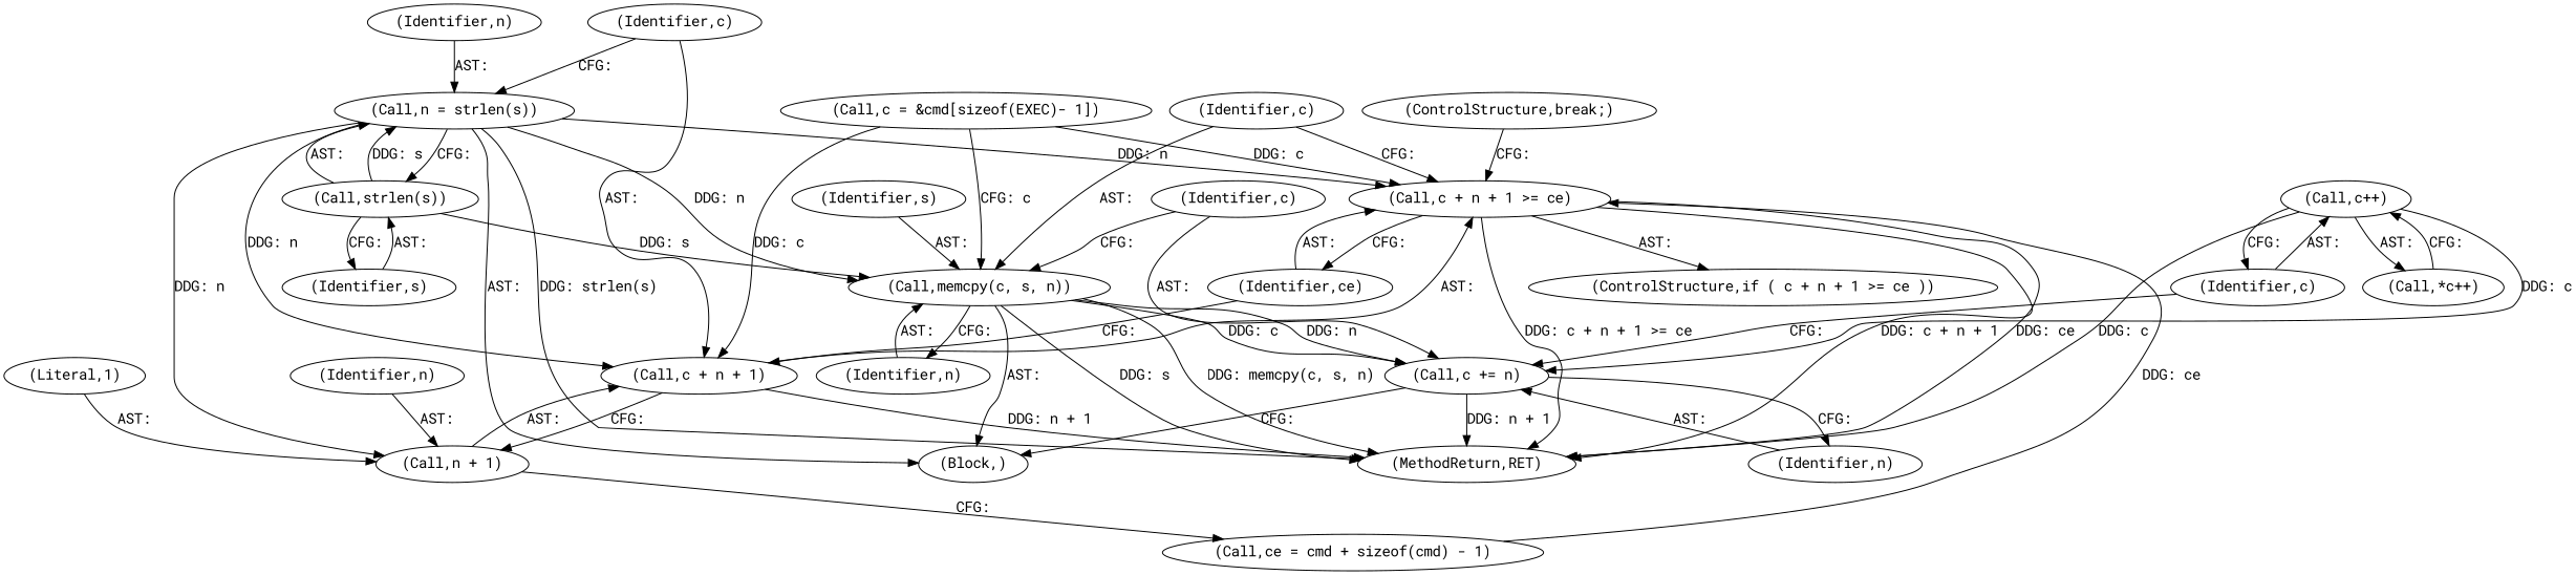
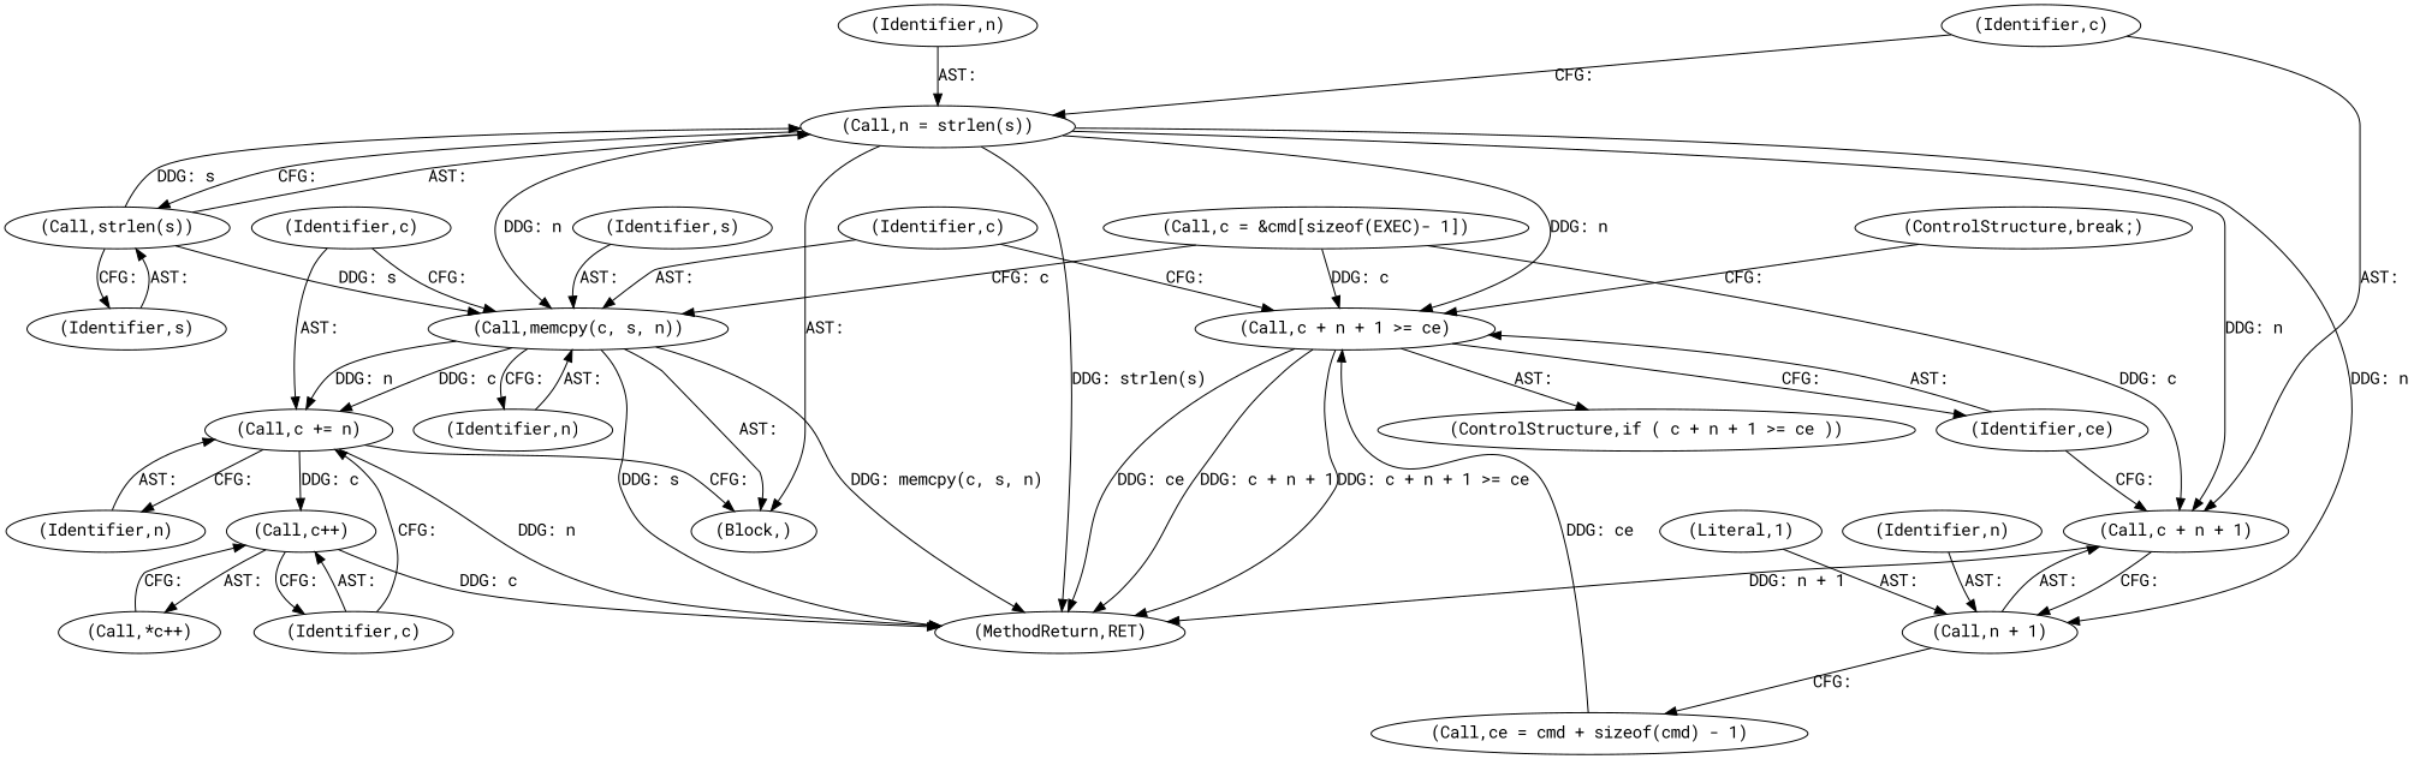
  digraph {
    fontname="Roboto Mono"
    node [fontname="Roboto Mono"]
    edge [fontname="Roboto Mono"]
    n1 [label="(Call,n = strlen(s))"]
    n2 [label="(Call,strlen(s))"]
    n3 [label="(Call,c + n + 1 >= ce)"]
    n4 [label="(Call,c + n + 1)"]
    n5 [label="(Call,n + 1)"]
    n6 [label="(Call,memcpy(c, s, n))"]
    n7 [label="(Block,)"]
    n8 [label="(MethodReturn,RET)"]
    n9 [label="(Identifier,s)"]
    n10 [label="(ControlStructure,if ( c + n + 1 >= ce ))"]
    n11 [label="(Identifier,ce)"]
    n12 [label="(Call,ce = cmd + sizeof(cmd) - 1)"]
    n13 [label="(Call,c += n)"]
    n14 [label="(Identifier,n)"]
    n15 [label="(Literal,1)"]
    n16 [label="(Call,c++)"]
    n17 [label="(Identifier,n)"]
    n18 [label="(Identifier,c)"]
    n19 [label="(Call,*c++)"]
    n20 [label="(Identifier,c)"]
    n21 [label="(Identifier,n)"]
    n22 [label="(Identifier,c)"]
    n23 [label="(Identifier,c)"]
    n24 [label="(Call,c = &cmd[sizeof(EXEC)- 1])"]
    n25 [label="(Identifier,s)"]
    n26 [label="(Identifier,n)"]
    n27 [label="(ControlStructure,break;)"]
    n1 -> n2 [label="CFG: "]
    n1 -> n3 [label="DDG: n"]
    n1 -> n4 [label="DDG: n"]
    n1 -> n5 [label="DDG: n"]
    n1 -> n6 [label="DDG: n"]
    n1 -> n7 [label="AST: "]
    n1 -> n8 [label="DDG: strlen(s)"]
    n2 -> n1 [label="AST: "]
    n2 -> n1 [label="DDG: s"]
    n2 -> n6 [label="DDG: s"]
    n2 -> n9 [label="CFG: "]
    n3 -> n8 [label="DDG: c + n + 1"]
    n3 -> n8 [label="DDG: ce"]
    n3 -> n8 [label="DDG: c + n + 1 >= ce"]
    n3 -> n10 [label="AST: "]
    n3 -> n11 [label="CFG: "]
-   n4 -> n3 [label="AST: "]
    n4 -> n5 [label="CFG: "]
    n4 -> n8 [label="DDG: n + 1"]
    n5 -> n4 [label="AST: "]
    n5 -> n12 [label="CFG: "]
    n6 -> n7 [label="AST: "]
    n6 -> n8 [label="DDG: s"]
    n6 -> n8 [label="DDG: memcpy(c, s, n)"]
    n6 -> n13 [label="DDG: n"]
    n6 -> n13 [label="DDG: c"]
    n6 -> n14 [label="CFG: "]
    n9 -> n2 [label="AST: "]
    n11 -> n3 [label="AST: "]
    n11 -> n4 [label="CFG: "]
    n12 -> n3 [label="DDG: ce"]
    n13 -> n7 [label="CFG: "]
-   n13 -> n8 [label="DDG: n + 1"]
-   n16 -> n13 [label="DDG: c"]
+   n13 -> n8 [label="DDG: n"]
+   n13 -> n16 [label="DDG: c"]
    n13 -> n17 [label="CFG: "]
    n14 -> n6 [label="AST: "]
    n15 -> n5 [label="AST: "]
    n16 -> n8 [label="DDG: c"]
    n16 -> n18 [label="CFG: "]
    n16 -> n19 [label="AST: "]
    n17 -> n13 [label="AST: "]
    n18 -> n13 [label="CFG: "]
    n18 -> n16 [label="AST: "]
    n19 -> n16 [label="CFG: "]
    n20 -> n1 [label="CFG: "]
    n20 -> n4 [label="AST: "]
    n21 -> n1 [label="AST: "]
    n22 -> n6 [label="CFG: "]
    n22 -> n13 [label="AST: "]
    n23 -> n3 [label="CFG: "]
    n23 -> n6 [label="AST: "]
    n24 -> n3 [label="DDG: c"]
    n24 -> n4 [label="DDG: c"]
    n24 -> n6 [label="CFG: c"]
    n25 -> n6 [label="AST: "]
    n26 -> n5 [label="AST: "]
    n27 -> n3 [label="CFG: "]
  }
